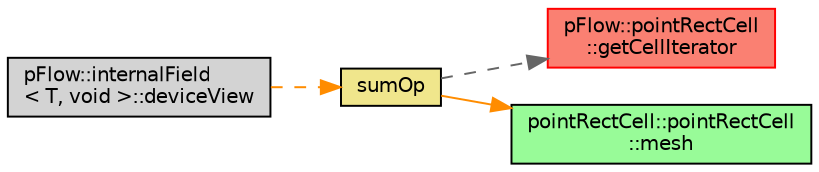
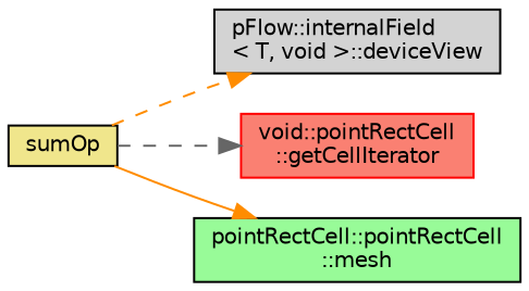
  digraph {
    rankdir=LR
    node [color=black fontname=Helvetica fontsize=10 shape=record style=filled]
    edge [color=darkorange fontname=Helvetica fontsize=10 labelfontname=Helvetica labelfontsize=10 style=dashed]
    n1 [fillcolor=khaki fontcolor=black height=0.2 label=sumOp width=0.4]
    n2 [fillcolor=lightgrey height=0.2 label="pFlow::internalField\l\< T, void \>::deviceView" width=0.4]
-   n3 [color=red fillcolor=salmon height=0.2 label="pFlow::pointRectCell\l::getCellIterator" width=0.4]
+   n3 [color=red fillcolor=salmon height=0.2 label="void::pointRectCell\l::getCellIterator" width=0.4]
    n4 [fillcolor=palegreen height=0.2 label="pointRectCell::pointRectCell\l::mesh" width=0.4]
-   n2 -> n1
+   n1 -> n2
    n1 -> n3 [color=gray40]
    n1 -> n4 [style=solid]
  }
